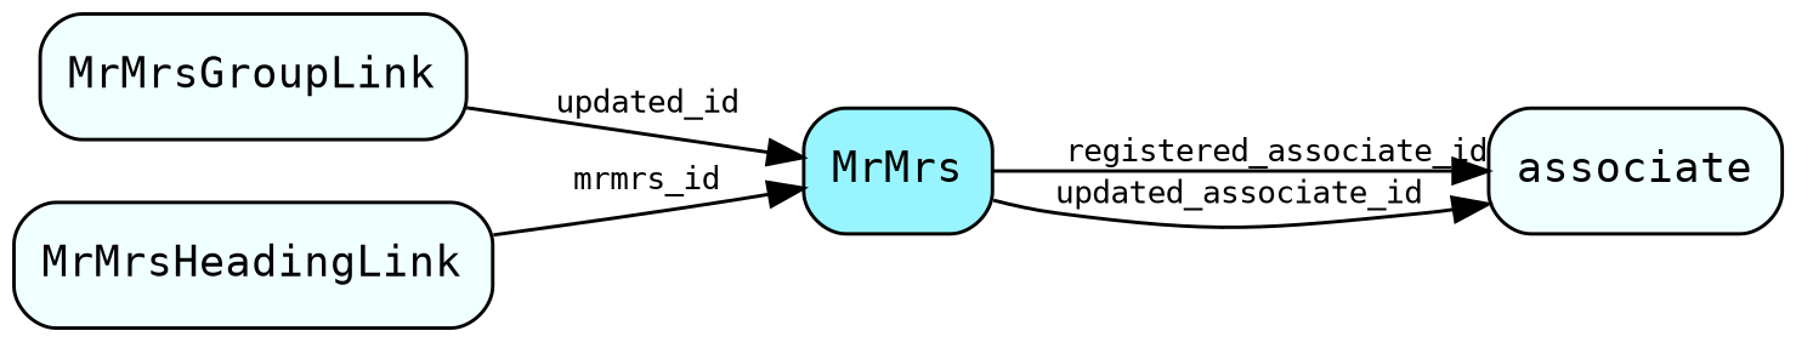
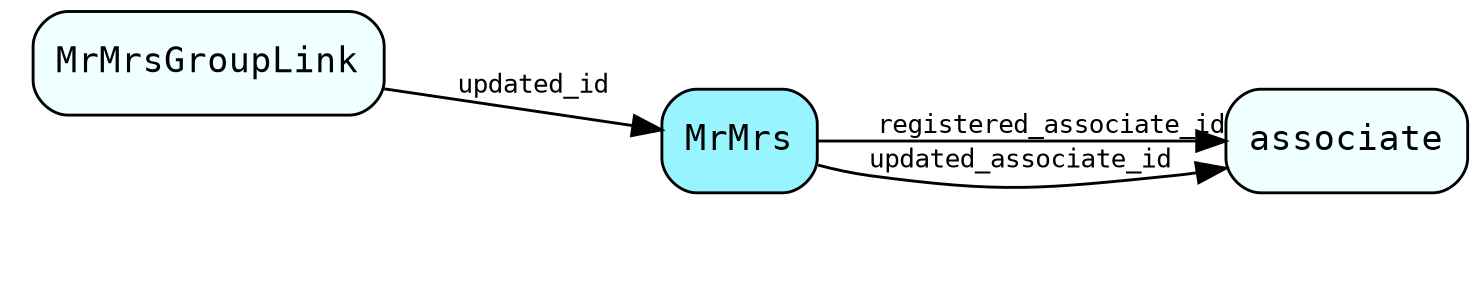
  digraph {
    fontname="DejaVu Sans Mono"
    rankdir=LR
    node [fillcolor=azure1 fontname="DejaVu Sans Mono" fontsize=12 shape=box style="rounded, filled"]
    edge [fontname="DejaVu Sans Mono" fontsize=9]
    MrMrs [fillcolor=cadetblue1]
    associate
    MrMrsGroupLink
-   MrMrsHeadingLink
    MrMrs -> associate [headlabel=registered_associate_id]
    MrMrs -> associate [label=updated_associate_id]
    MrMrsGroupLink -> MrMrs [label=updated_id]
-   MrMrsHeadingLink -> MrMrs [label=mrmrs_id]
  }
